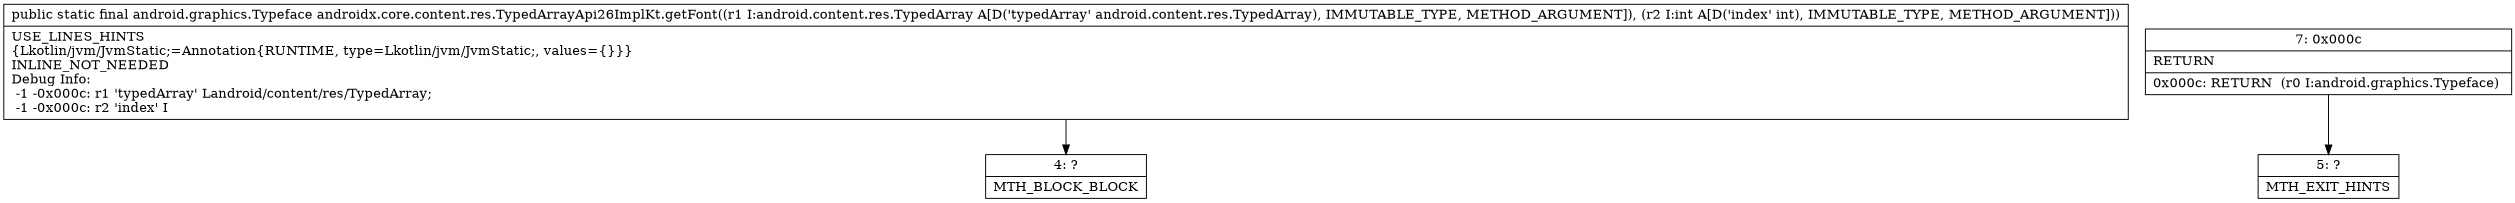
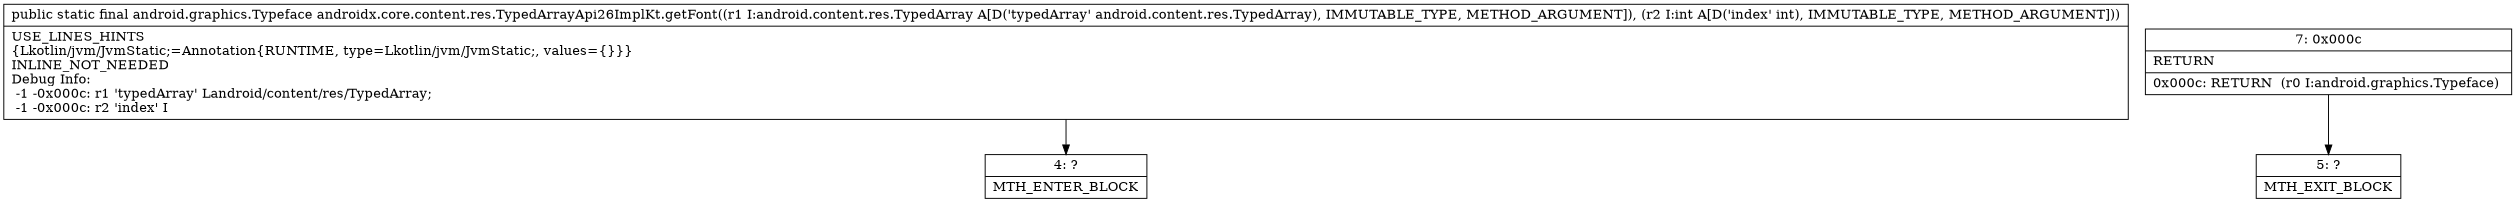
  digraph {
    node [shape=record]
-   n1 [label="{4\:\ ?|MTH_BLOCK_BLOCK\l}"]
+   n1 [label="{4\:\ ?|MTH_ENTER_BLOCK\l}"]
    n2 [label="{7\:\ 0x000c|RETURN\l|0x000c: RETURN  (r0 I:android.graphics.Typeface) \l}"]
-   n3 [label="{5\:\ ?|MTH_EXIT_HINTS\l}"]
+   n3 [label="{5\:\ ?|MTH_EXIT_BLOCK\l}"]
    n4 [label="{public static final android.graphics.Typeface androidx.core.content.res.TypedArrayApi26ImplKt.getFont((r1 I:android.content.res.TypedArray A[D('typedArray' android.content.res.TypedArray), IMMUTABLE_TYPE, METHOD_ARGUMENT]), (r2 I:int A[D('index' int), IMMUTABLE_TYPE, METHOD_ARGUMENT]))  | USE_LINES_HINTS\l\{Lkotlin\/jvm\/JvmStatic;=Annotation\{RUNTIME, type=Lkotlin\/jvm\/JvmStatic;, values=\{\}\}\}\lINLINE_NOT_NEEDED\lDebug Info:\l  \-1 \-0x000c: r1 'typedArray' Landroid\/content\/res\/TypedArray;\l  \-1 \-0x000c: r2 'index' I\l}"]
    n2 -> n3
    n4 -> n1
  }
